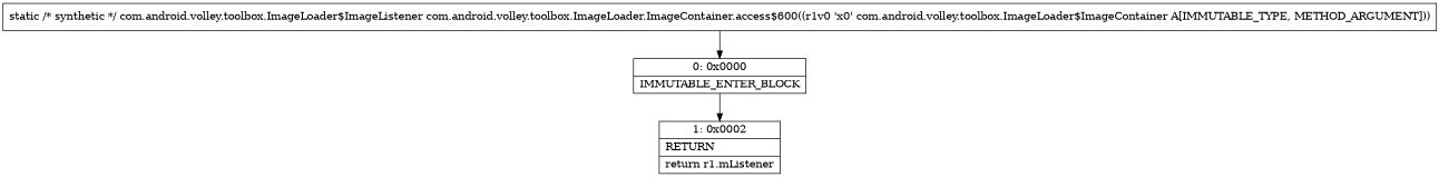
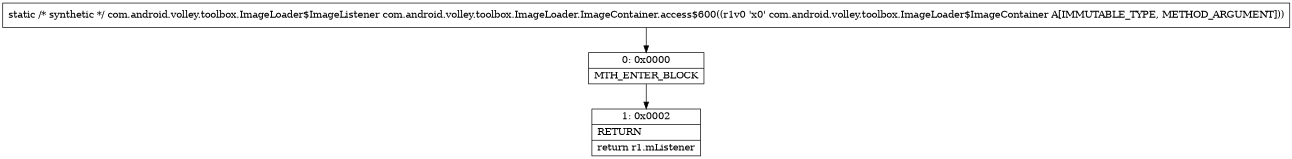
  digraph {
    fontname="DejaVu Serif"
    node [shape=record fontname="DejaVu Serif"]
    edge [fontname="DejaVu Serif"]
-   n1 [label="{0\:\ 0x0000|IMMUTABLE_ENTER_BLOCK\l}"]
+   n1 [label="{0\:\ 0x0000|MTH_ENTER_BLOCK\l}"]
    n2 [label="{1\:\ 0x0002|RETURN\l|return r1.mListener\l}"]
    n3 [label="{static \/* synthetic *\/ com.android.volley.toolbox.ImageLoader$ImageListener com.android.volley.toolbox.ImageLoader.ImageContainer.access$600((r1v0 'x0' com.android.volley.toolbox.ImageLoader$ImageContainer A[IMMUTABLE_TYPE, METHOD_ARGUMENT])) }"]
    n1 -> n2
    n3 -> n1
  }
